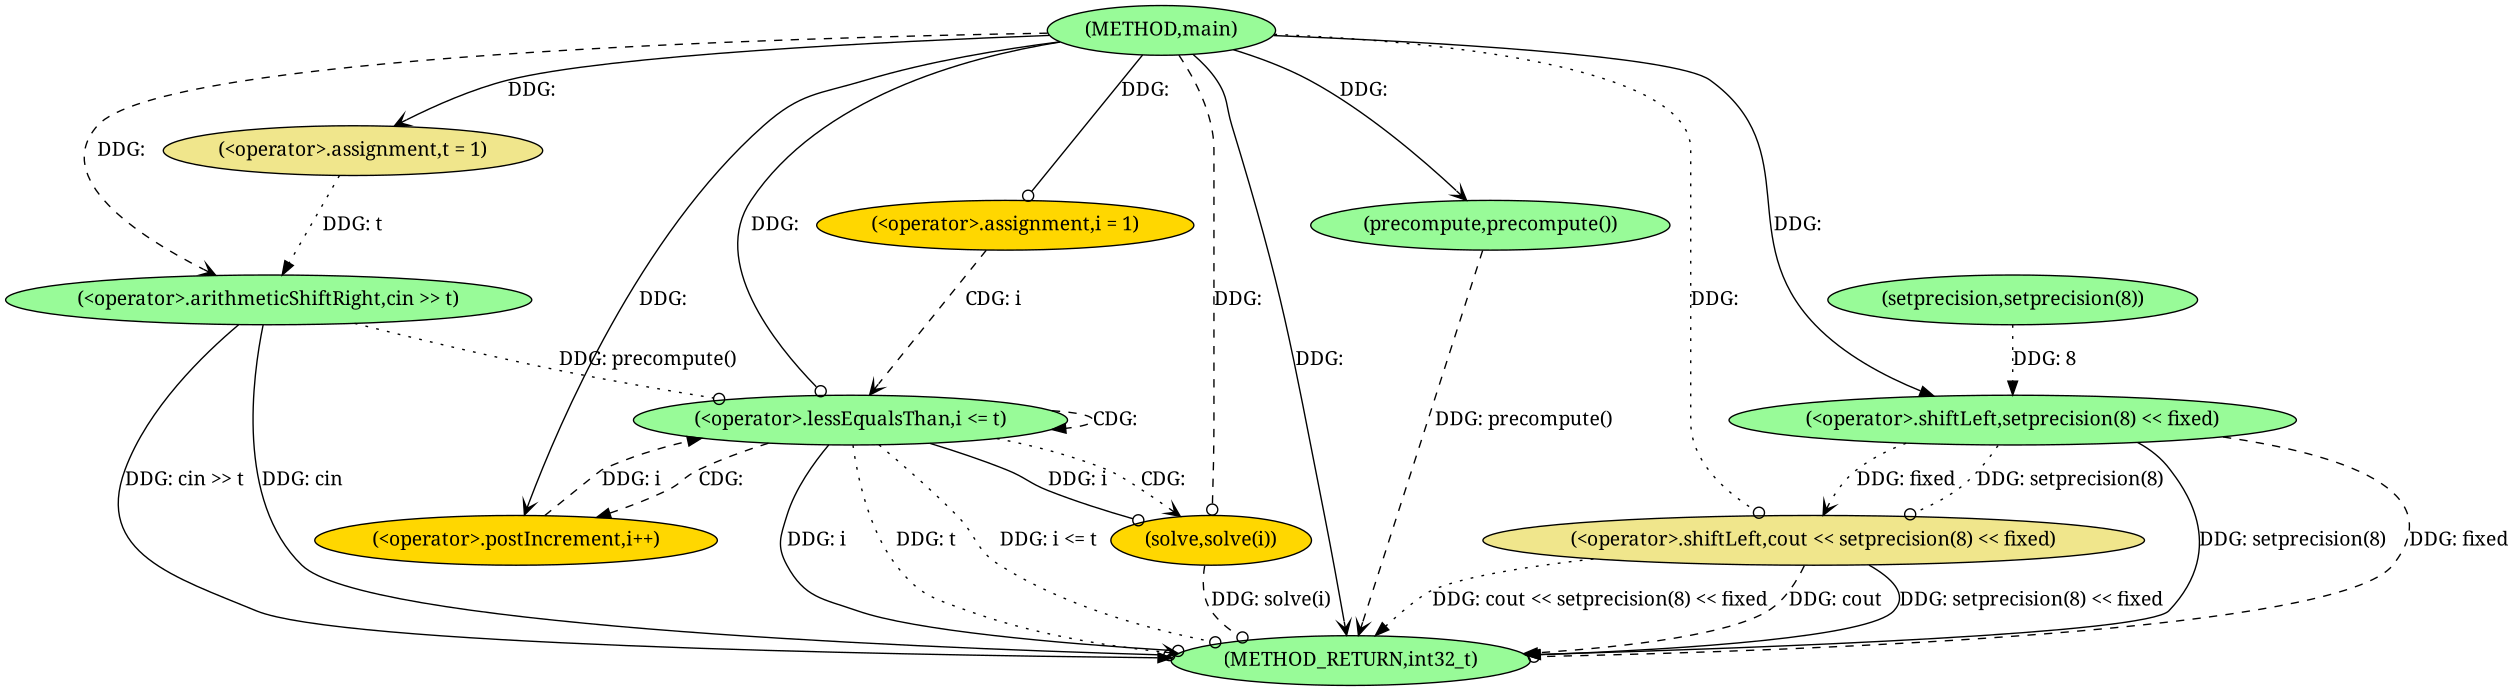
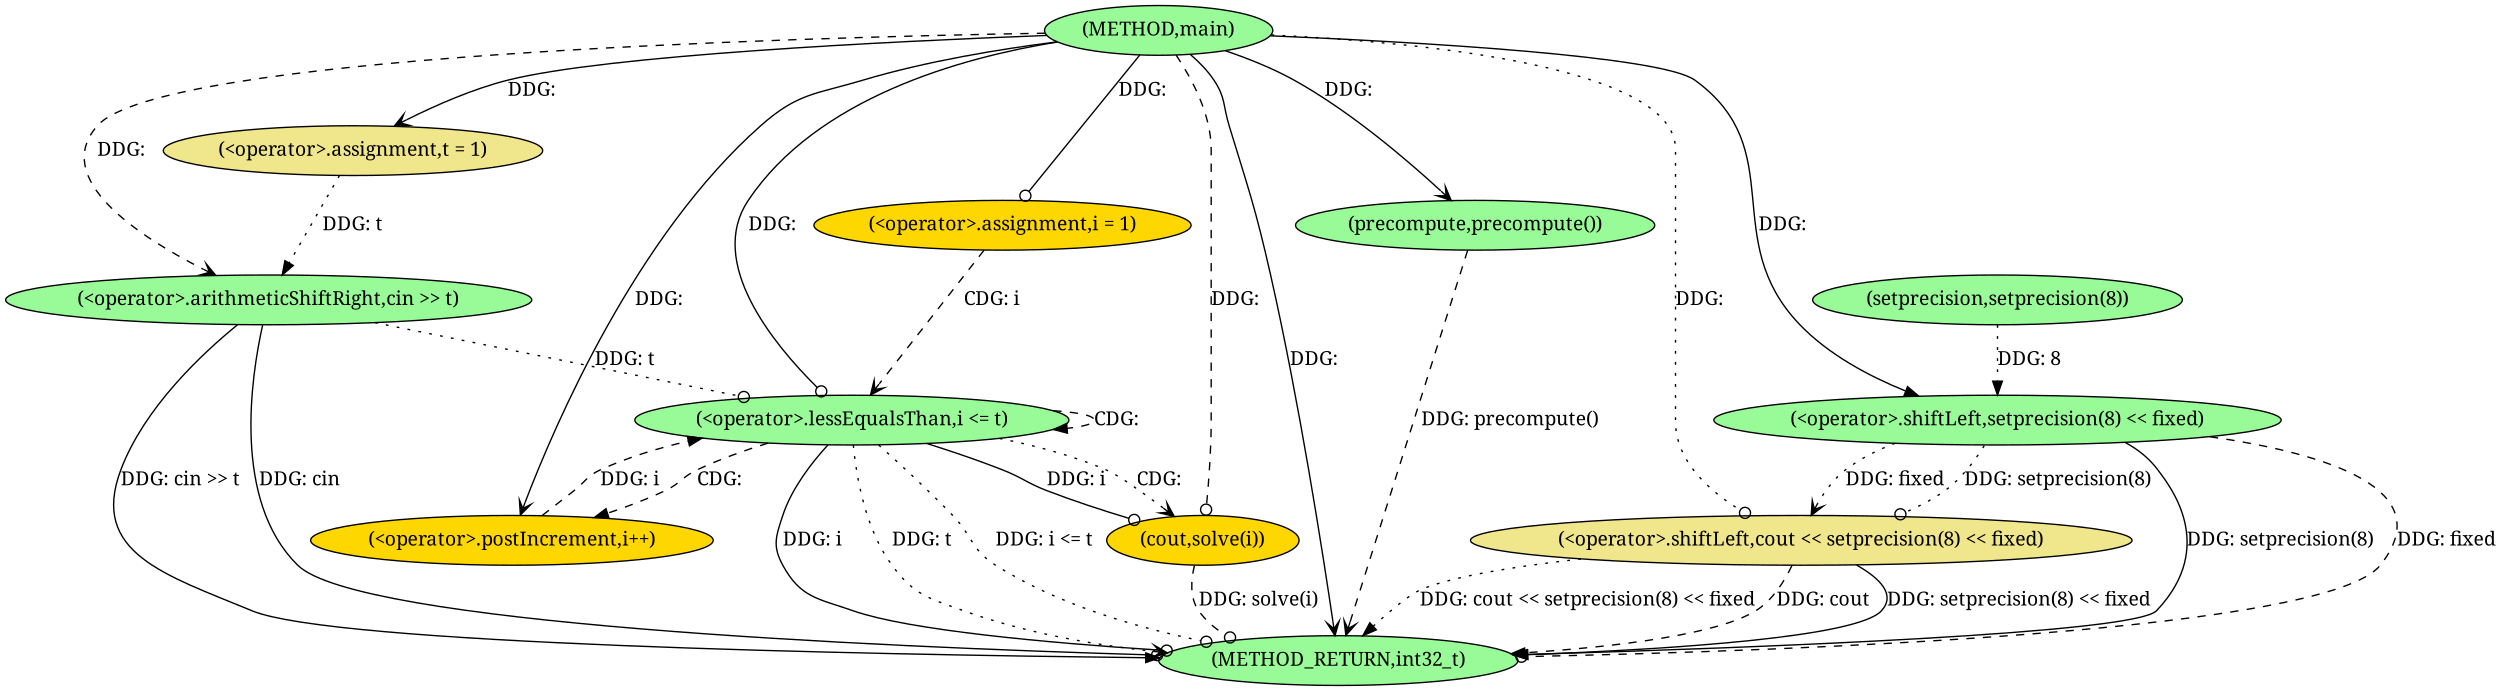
  digraph {
    fontname="Noto Serif"
    node [fillcolor=palegreen fontname="Noto Serif" style=filled]
    edge [arrowhead=odot fontname="Noto Serif" style=solid]
    n1 [label="(METHOD,main)"]
    n2 [fillcolor=khaki label="(<operator>.assignment,t = 1)"]
    n3 [label="(<operator>.arithmeticShiftRight,cin >> t)"]
    n4 [label="(precompute,precompute())"]
    n5 [fillcolor=khaki label="(<operator>.shiftLeft,cout << setprecision(8) << fixed)"]
    n6 [fillcolor=gold label="(<operator>.assignment,i = 1)"]
    n7 [label="(<operator>.lessEqualsThan,i <= t)"]
    n8 [fillcolor=gold label="(<operator>.postIncrement,i++)"]
-   n9 [fillcolor=gold label="(solve,solve(i))"]
+   n9 [fillcolor=gold label="(cout,solve(i))"]
    n10 [label="(<operator>.shiftLeft,setprecision(8) << fixed)"]
    n11 [label="(METHOD_RETURN,int32_t)"]
    n12 [label="(setprecision,setprecision(8))"]
    n1 -> n2 [arrowhead=vee label="DDG: "]
    n1 -> n3 [arrowhead=vee label="DDG: " style=dashed]
    n1 -> n4 [arrowhead=vee label="DDG: "]
    n1 -> n5 [label="DDG: " style=dotted]
    n1 -> n6 [label="DDG: "]
    n1 -> n7 [label="DDG: "]
    n1 -> n8 [arrowhead=vee label="DDG: "]
    n1 -> n9 [label="DDG: " style=dashed]
    n1 -> n10 [arrowhead=normal label="DDG: "]
    n1 -> n11 [arrowhead=vee label="DDG: "]
    n2 -> n3 [arrowhead=normal label="DDG: t" style=dotted]
-   n3 -> n7 [label="DDG: precompute()" style=dotted]
+   n3 -> n7 [label="DDG: t" style=dotted]
    n3 -> n11 [arrowhead=normal label="DDG: cin >> t"]
    n3 -> n11 [label="DDG: cin"]
    n4 -> n11 [arrowhead=vee label="DDG: precompute()" style=dashed]
    n5 -> n11 [arrowhead=normal label="DDG: setprecision(8) << fixed"]
    n5 -> n11 [arrowhead=normal label="DDG: cout << setprecision(8) << fixed" style=dotted]
    n5 -> n11 [arrowhead=normal label="DDG: cout" style=dashed]
    n6 -> n7 [arrowhead=vee label="CDG: i" style=dashed]
    n7 -> n7 [arrowhead=normal label="CDG: " style=dashed]
    n7 -> n8 [arrowhead=normal label="CDG: " style=dashed]
    n7 -> n9 [label="DDG: i"]
    n7 -> n9 [arrowhead=vee label="CDG: " style=dotted]
    n7 -> n11 [label="DDG: i"]
    n7 -> n11 [arrowhead=vee label="DDG: t" style=dotted]
    n7 -> n11 [label="DDG: i <= t" style=dotted]
    n8 -> n7 [arrowhead=normal label="DDG: i" style=dashed]
    n9 -> n11 [label="DDG: solve(i)" style=dashed]
    n10 -> n5 [arrowhead=vee label="DDG: fixed" style=dotted]
    n10 -> n5 [label="DDG: setprecision(8)" style=dotted]
    n10 -> n11 [arrowhead=normal label="DDG: setprecision(8)"]
    n10 -> n11 [label="DDG: fixed" style=dashed]
    n12 -> n10 [arrowhead=normal label="DDG: 8" style=dotted]
  }
